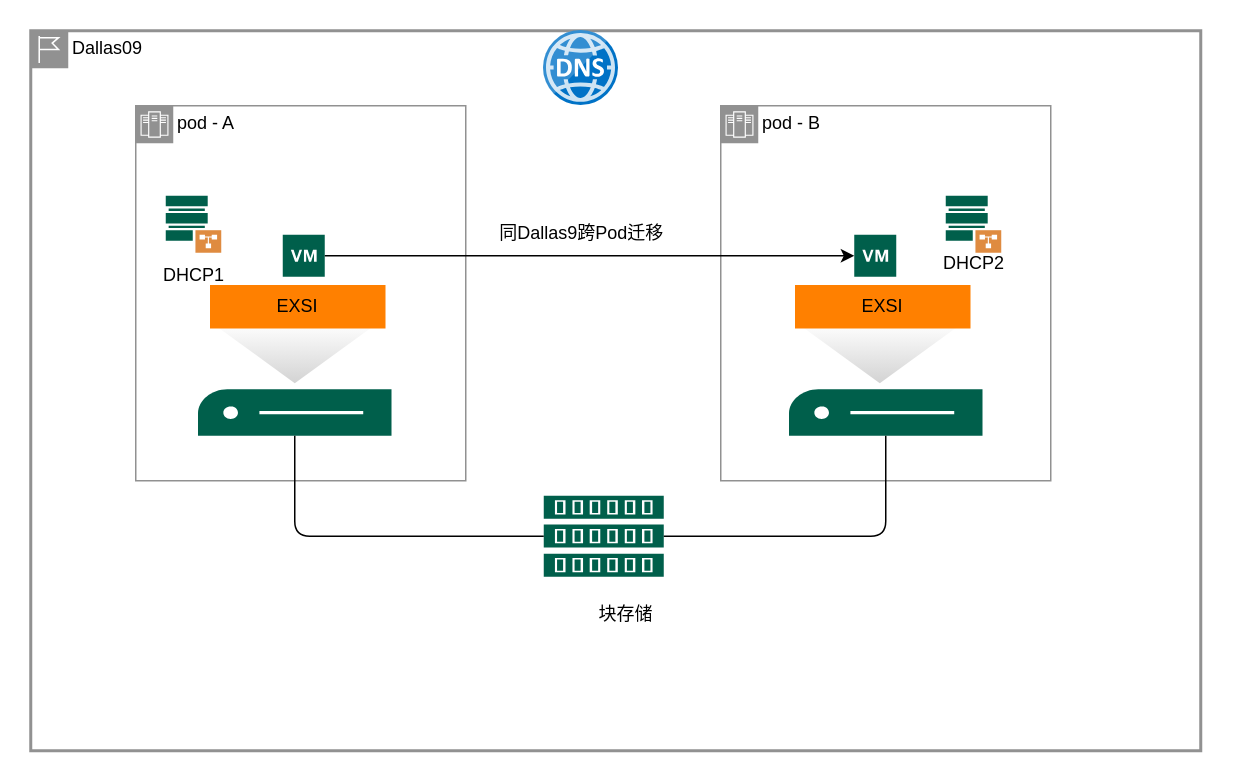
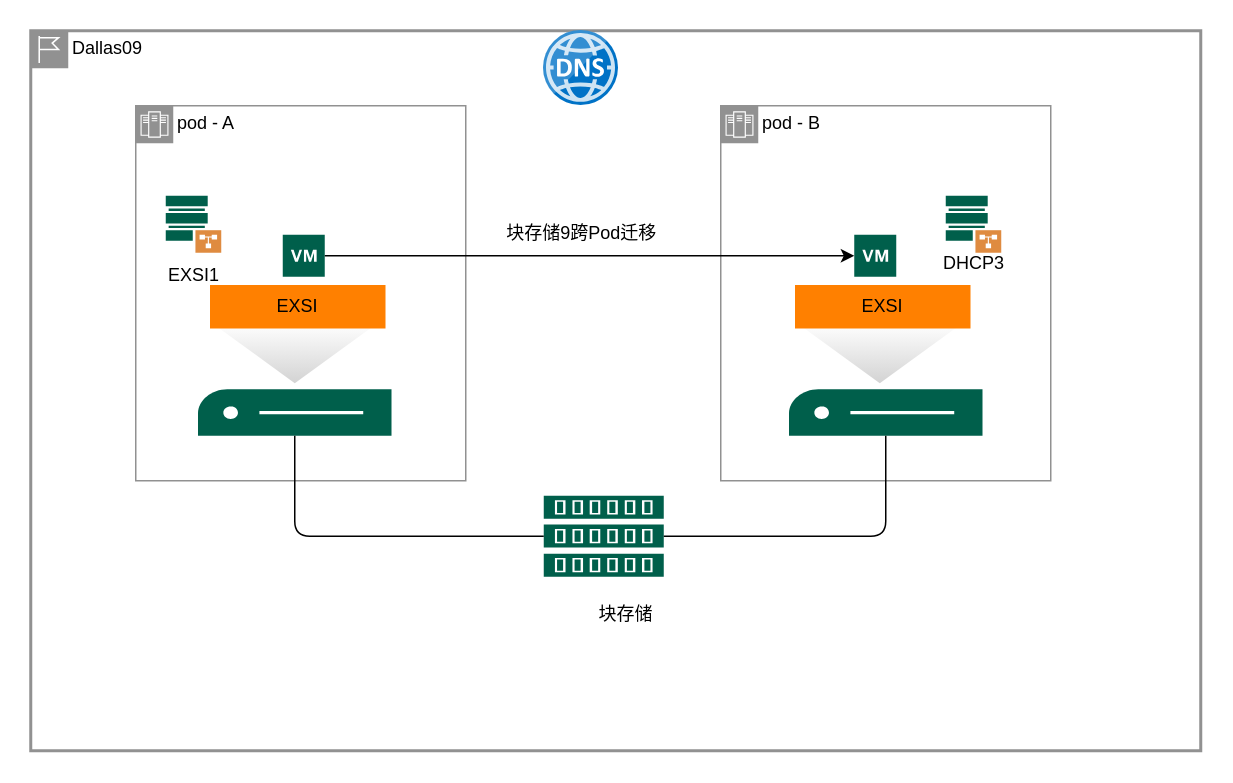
  <mxCell id="0" />
  <mxCell id="1" parent="0" />
  <mxCell id="2" value="&lt;font color=&quot;#000000&quot;&gt;Dallas09&lt;/font&gt;" style="shape=mxgraph.ibm.box;prType=region;fontStyle=0;verticalAlign=top;align=left;spacingLeft=32;spacingTop=4;fillColor=none;rounded=0;whiteSpace=wrap;html=1;strokeColor=#919191;strokeWidth=2;dashed=0;container=1;spacing=-4;collapsible=0;expand=0;recursiveResize=0;" vertex="1" parent="1"><mxGeometry x="20" y="20" width="780" height="480" as="geometry" /></mxCell>
  <mxCell id="3" value="&lt;font color=&quot;#000000&quot;&gt;pod - B&lt;/font&gt;" style="shape=mxgraph.ibm.box;prType=zone;fontStyle=0;verticalAlign=top;align=left;spacingLeft=32;spacingTop=4;fillColor=none;rounded=0;whiteSpace=wrap;html=1;strokeColor=#919191;strokeWidth=1;dashed=0;container=1;spacing=-4;collapsible=0;expand=0;recursiveResize=0;" vertex="1" parent="2"><mxGeometry x="460" y="50" width="220" height="250" as="geometry" /></mxCell>
  <mxCell id="4" value="" style="triangle;whiteSpace=wrap;html=1;gradientColor=#D3D3D3;strokeColor=none;gradientDirection=east;rotation=90;" vertex="1" parent="3"><mxGeometry x="86" y="110" width="40" height="110" as="geometry" /></mxCell>
  <mxCell id="5" value="EXSI" style="rounded=0;whiteSpace=wrap;html=1;fillColor=#FF8000;strokeColor=#FF8000;" vertex="1" parent="3"><mxGeometry x="50" y="120" width="116" height="28" as="geometry" /></mxCell>
  <mxCell id="6" value="" style="sketch=0;pointerEvents=1;shadow=0;dashed=0;html=1;strokeColor=none;fillColor=#005F4B;labelPosition=center;verticalLabelPosition=bottom;verticalAlign=top;align=center;outlineConnect=0;shape=mxgraph.veeam2.virtual_machine;" vertex="1" parent="3"><mxGeometry x="89" y="86" width="28.0" height="28.0" as="geometry" /></mxCell>
  <mxCell id="7" value="" style="sketch=0;pointerEvents=1;shadow=0;dashed=0;html=1;strokeColor=none;fillColor=#005F4B;labelPosition=center;verticalLabelPosition=bottom;verticalAlign=top;align=center;outlineConnect=0;shape=mxgraph.veeam2.1u_server;" vertex="1" parent="3"><mxGeometry x="45.5" y="189" width="129" height="31" as="geometry" /></mxCell>
  <mxCell id="8" value="" style="sketch=0;pointerEvents=1;shadow=0;dashed=0;html=1;strokeColor=none;fillColor=#005F4B;labelPosition=center;verticalLabelPosition=bottom;verticalAlign=top;align=center;outlineConnect=0;shape=mxgraph.veeam2.scale_out_backup_repository;" vertex="1" parent="3"><mxGeometry x="150" y="60" width="37" height="38" as="geometry" /></mxCell>
- <mxCell id="9" value="&lt;font color=&quot;#000000&quot;&gt;DHCP2&lt;/font&gt;" style="text;html=1;strokeColor=none;fillColor=none;align=center;verticalAlign=middle;whiteSpace=wrap;rounded=0;" vertex="1" parent="3"><mxGeometry x="138.5" y="90" width="60" height="30" as="geometry" /></mxCell>
+ <mxCell id="9" value="&lt;font color=&quot;#000000&quot;&gt;DHCP3&lt;/font&gt;" style="text;html=1;strokeColor=none;fillColor=none;align=center;verticalAlign=middle;whiteSpace=wrap;rounded=0;" vertex="1" parent="3"><mxGeometry x="138.5" y="90" width="60" height="30" as="geometry" /></mxCell>
  <mxCell id="10" value="&lt;font color=&quot;#000000&quot;&gt;pod - A&lt;/font&gt;" style="shape=mxgraph.ibm.box;prType=zone;fontStyle=0;verticalAlign=top;align=left;spacingLeft=32;spacingTop=4;fillColor=none;rounded=0;whiteSpace=wrap;html=1;strokeColor=#919191;strokeWidth=1;dashed=0;container=1;spacing=-4;collapsible=0;expand=0;recursiveResize=0;" vertex="1" parent="2"><mxGeometry x="70" y="50" width="220" height="250" as="geometry" /></mxCell>
  <mxCell id="11" value="" style="sketch=0;pointerEvents=1;shadow=0;dashed=0;html=1;strokeColor=none;fillColor=#005F4B;labelPosition=center;verticalLabelPosition=bottom;verticalAlign=top;align=center;outlineConnect=0;shape=mxgraph.veeam2.virtual_machine;" vertex="1" parent="10"><mxGeometry x="98" y="86" width="28.0" height="28.0" as="geometry" /></mxCell>
  <mxCell id="12" value="" style="triangle;whiteSpace=wrap;html=1;gradientColor=#D3D3D3;strokeColor=none;gradientDirection=east;rotation=90;" vertex="1" parent="10"><mxGeometry x="86" y="110" width="40" height="110" as="geometry" /></mxCell>
  <mxCell id="13" value="EXSI" style="rounded=0;whiteSpace=wrap;html=1;fillColor=#FF8000;strokeColor=#FF8000;" vertex="1" parent="10"><mxGeometry x="50" y="120" width="116" height="28" as="geometry" /></mxCell>
  <mxCell id="14" value="" style="sketch=0;pointerEvents=1;shadow=0;dashed=0;html=1;strokeColor=none;fillColor=#005F4B;labelPosition=center;verticalLabelPosition=bottom;verticalAlign=top;align=center;outlineConnect=0;shape=mxgraph.veeam2.1u_server;" vertex="1" parent="10"><mxGeometry x="41.5" y="189" width="129" height="31" as="geometry" /></mxCell>
  <mxCell id="15" value="" style="sketch=0;aspect=fixed;html=1;points=[];align=center;image;fontSize=12;image=img/lib/mscae/DNS.svg;strokeColor=#003300;fillColor=#003300;" vertex="1" parent="2"><mxGeometry x="342" width="50" height="50" as="geometry" /></mxCell>
  <mxCell id="16" value="" style="sketch=0;pointerEvents=1;shadow=0;dashed=0;html=1;strokeColor=none;fillColor=#005F4B;labelPosition=center;verticalLabelPosition=bottom;verticalAlign=top;align=center;outlineConnect=0;shape=mxgraph.veeam2.scale_out_backup_repository;" vertex="1" parent="2"><mxGeometry x="90" y="110" width="37" height="38" as="geometry" /></mxCell>
- <mxCell id="17" value="&lt;font color=&quot;#000000&quot;&gt;DHCP1&lt;/font&gt;" style="text;html=1;strokeColor=none;fillColor=none;align=center;verticalAlign=middle;whiteSpace=wrap;rounded=0;" vertex="1" parent="2"><mxGeometry x="78.5" y="148" width="60" height="30" as="geometry" /></mxCell>
+ <mxCell id="17" value="&lt;font color=&quot;#000000&quot;&gt;EXSI1&lt;/font&gt;" style="text;html=1;strokeColor=none;fillColor=none;align=center;verticalAlign=middle;whiteSpace=wrap;rounded=0;" vertex="1" parent="2"><mxGeometry x="78.5" y="148" width="60" height="30" as="geometry" /></mxCell>
  <mxCell id="18" style="edgeStyle=none;html=1;strokeColor=#000000;" edge="1" parent="2" source="11" target="6"><mxGeometry relative="1" as="geometry"><mxPoint x="454" y="150.95" as="targetPoint" /></mxGeometry></mxCell>
  <mxCell id="19" value="" style="sketch=0;pointerEvents=1;shadow=0;dashed=0;html=1;strokeColor=none;fillColor=#005F4B;labelPosition=center;verticalLabelPosition=bottom;verticalAlign=top;align=center;outlineConnect=0;shape=mxgraph.veeam2.storage_stack;" vertex="1" parent="2"><mxGeometry x="342" y="310" width="80" height="54" as="geometry" /></mxCell>
  <mxCell id="20" style="edgeStyle=orthogonalEdgeStyle;html=1;endArrow=none;endFill=0;strokeColor=#000000;" edge="1" parent="2" source="19" target="14"><mxGeometry relative="1" as="geometry" /></mxCell>
  <mxCell id="21" style="edgeStyle=orthogonalEdgeStyle;html=1;endArrow=none;endFill=0;strokeColor=#000000;" edge="1" parent="2" source="19" target="7"><mxGeometry relative="1" as="geometry" /></mxCell>
  <mxCell id="22" value="&lt;font color=&quot;#000000&quot;&gt;块存储&lt;/font&gt;" style="text;html=1;strokeColor=none;fillColor=none;align=center;verticalAlign=middle;whiteSpace=wrap;rounded=0;" vertex="1" parent="2"><mxGeometry x="367" y="374" width="60" height="30" as="geometry" /></mxCell>
- <mxCell id="23" value="&lt;font color=&quot;#000000&quot;&gt;同Dallas9跨Pod迁移&lt;/font&gt;" style="text;html=1;strokeColor=none;fillColor=none;align=center;verticalAlign=middle;whiteSpace=wrap;rounded=0;" vertex="1" parent="1"><mxGeometry x="320" y="140" width="135" height="30" as="geometry" /></mxCell>
+ <mxCell id="23" value="&lt;font color=&quot;#000000&quot;&gt;块存储9跨Pod迁移&lt;/font&gt;" style="text;html=1;strokeColor=none;fillColor=none;align=center;verticalAlign=middle;whiteSpace=wrap;rounded=0;" vertex="1" parent="1"><mxGeometry x="320" y="140" width="135" height="30" as="geometry" /></mxCell>
